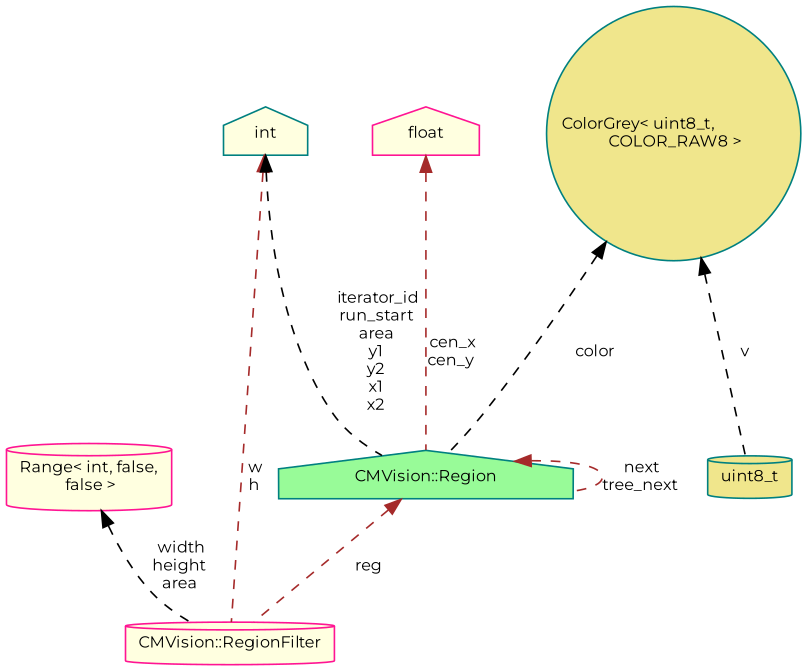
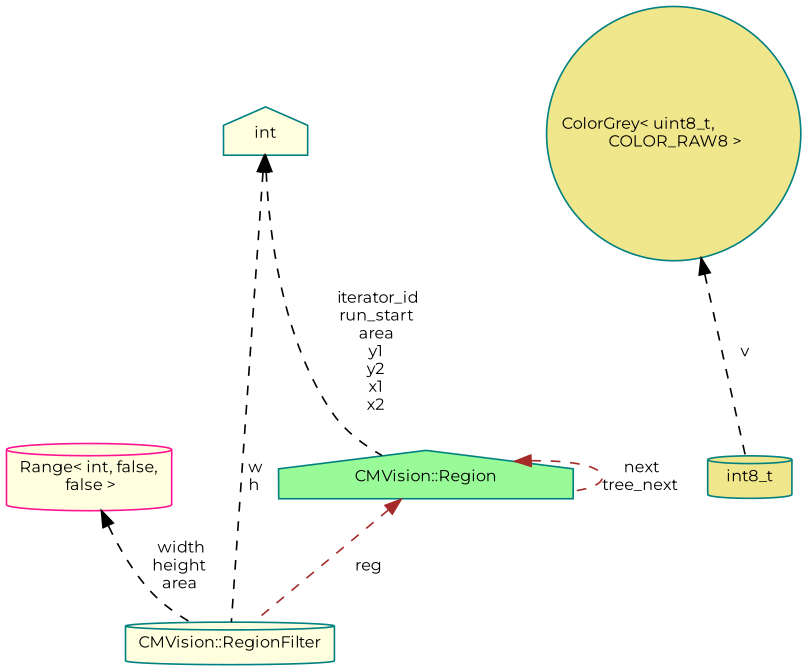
  digraph {
    fontname=Montserrat
    node [color=teal fillcolor=lightyellow fontname=Montserrat fontsize=10 shape=cylinder style=filled]
    edge [color=black dir=back fontname=Montserrat fontsize=10 labelfontname=Helvetica labelfontsize=10 style=dashed]
-   n1 [color=deeppink fontcolor=black height=0.2 label="CMVision::RegionFilter" width=0.4]
+   n1 [fontcolor=black height=0.2 label="CMVision::RegionFilter" width=0.4]
    n2 [color=deeppink height=0.2 label="Range\< int, false,\l false \>" width=0.4]
    n3 [fillcolor=palegreen height=0.2 label="CMVision::Region" shape=house width=0.4]
-   n4 [color=deeppink height=0.2 label=float shape=house width=0.4]
    n5 [height=0.2 label=int shape=house width=0.4]
    n6 [fillcolor=khaki height=0.2 label="ColorGrey\< uint8_t,\l COLOR_RAW8 \>" shape=circle width=0.4]
-   n7 [fillcolor=khaki height=0.2 label=uint8_t width=0.4]
+   n7 [fillcolor=khaki height=0.2 label=int8_t width=0.4]
    n2 -> n1 [label=" width\nheight\narea"]
    n3 -> n1 [color=brown label=" reg"]
    n3 -> n3 [color=brown label=" next\ntree_next"]
-   n4 -> n3 [color=brown label=" cen_x\ncen_y"]
-   n5 -> n1 [color=brown label=" w\nh"]
+   n5 -> n1 [label=" w\nh"]
    n5 -> n3 [label=" iterator_id\nrun_start\narea\ny1\ny2\nx1\nx2"]
-   n6 -> n3 [label=" color"]
    n6 -> n7 [label=" v"]
  }
